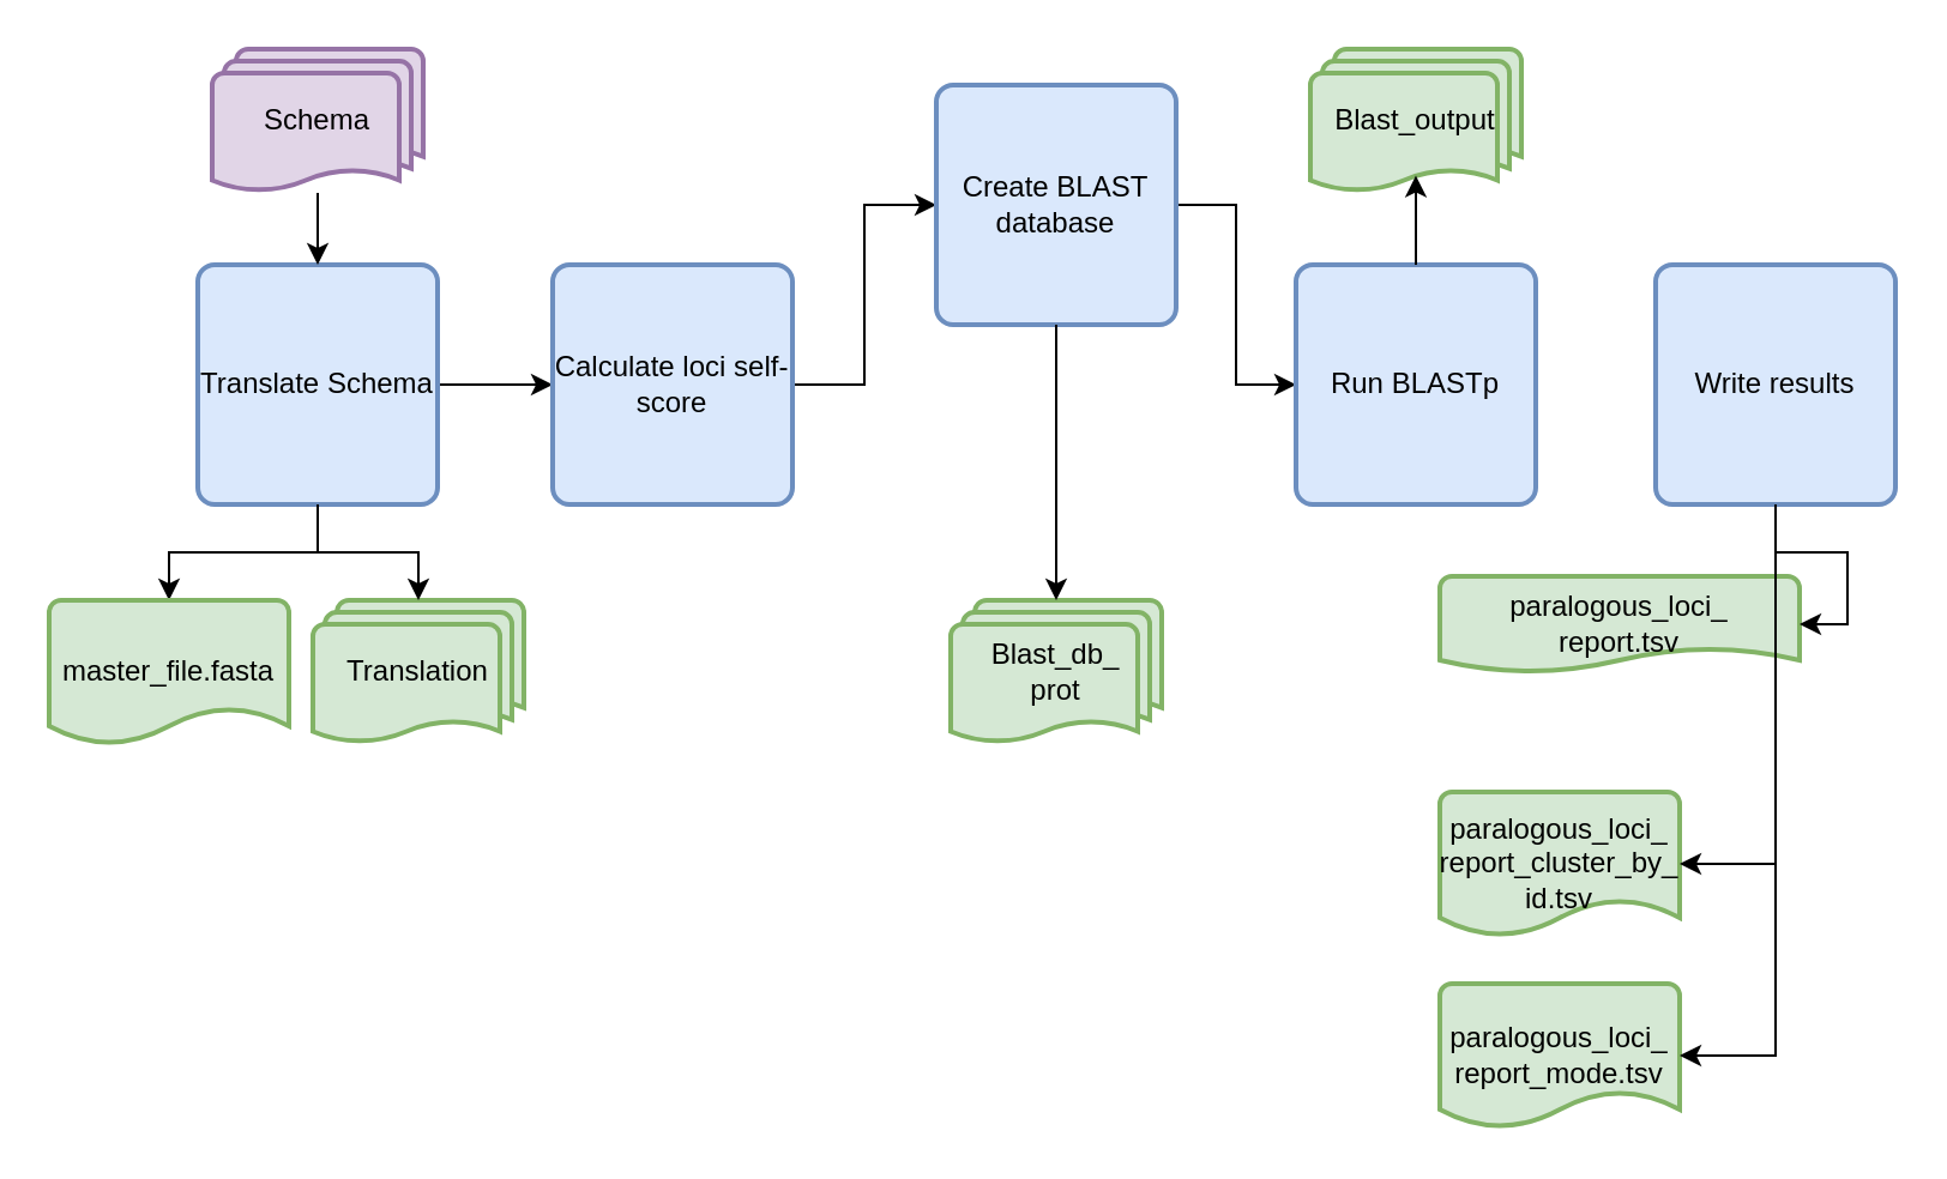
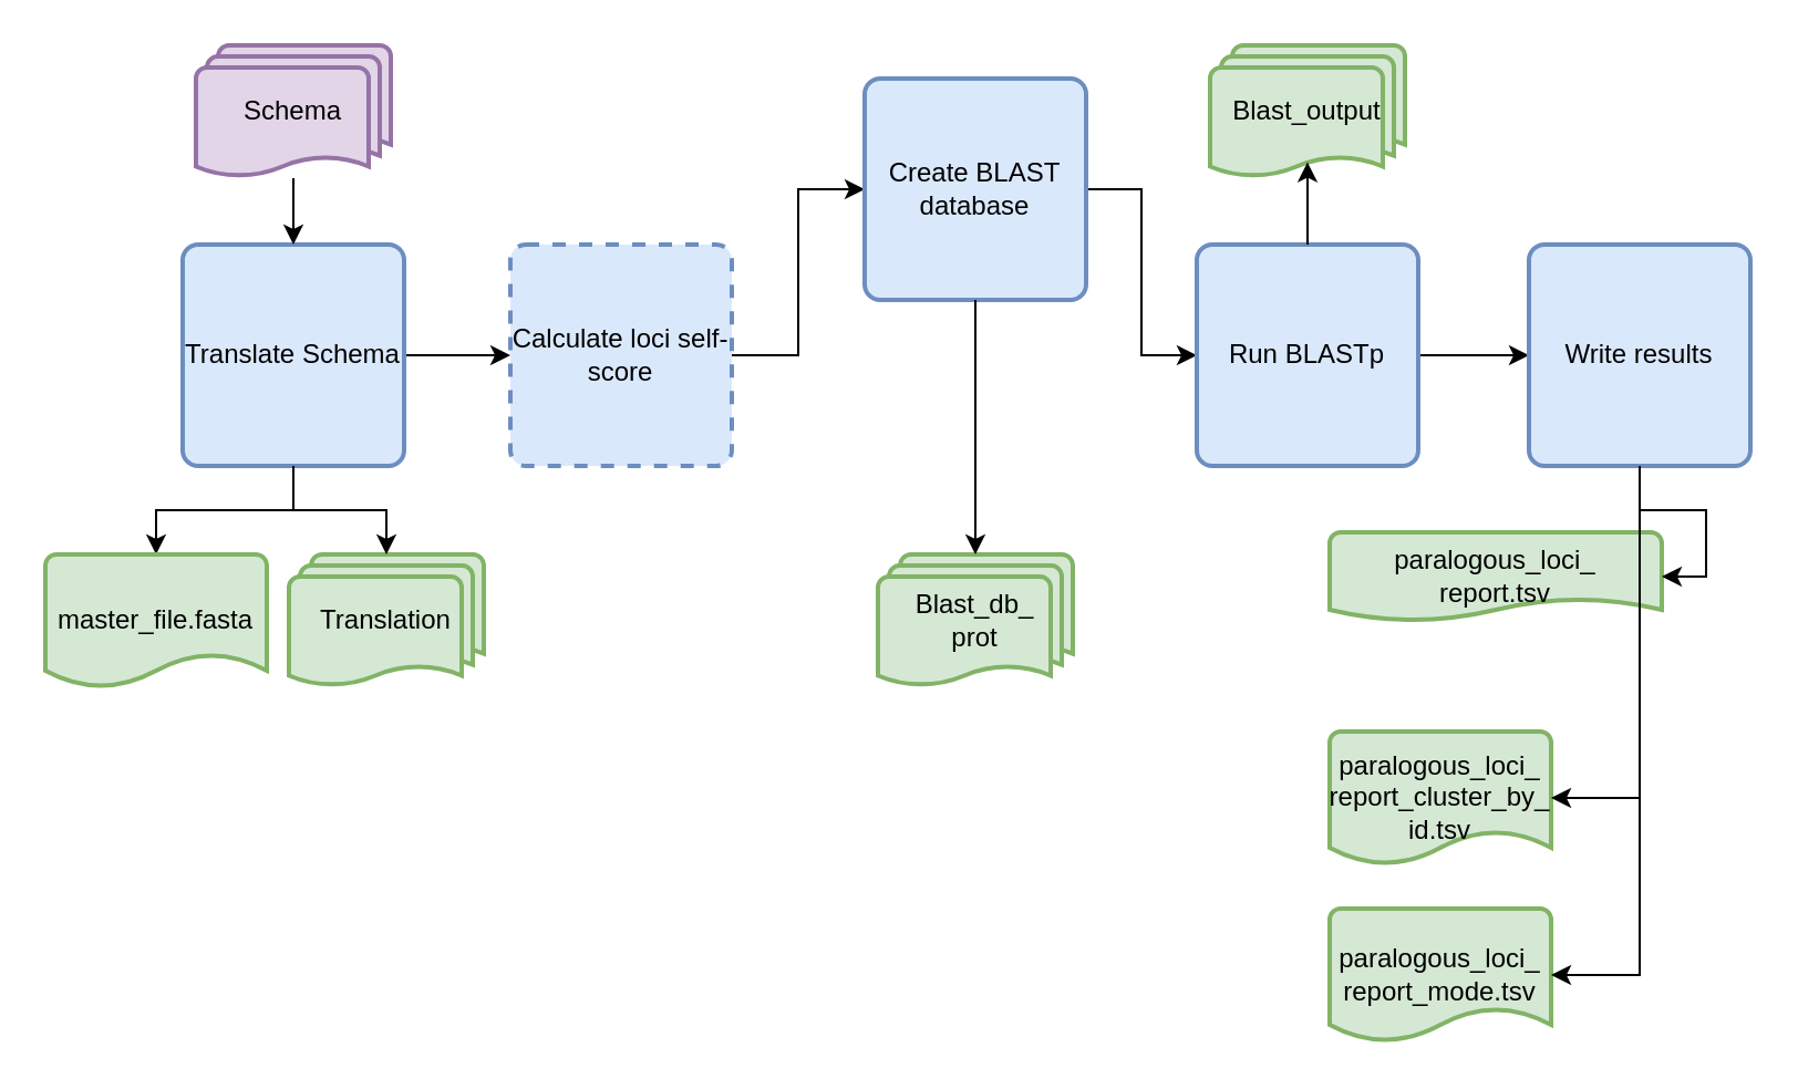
  <mxCell id="0" />
  <mxCell id="1" parent="0" />
  <mxCell id="2" style="edgeStyle=orthogonalEdgeStyle;rounded=0;orthogonalLoop=1;jettySize=auto;html=1;entryX=0;entryY=0.5;entryDx=0;entryDy=0;" edge="1" parent="1" source="4" target="8"><mxGeometry relative="1" as="geometry" /></mxCell>
  <mxCell id="3" style="edgeStyle=orthogonalEdgeStyle;rounded=0;orthogonalLoop=1;jettySize=auto;html=1;" edge="1" parent="1" source="4" target="18"><mxGeometry relative="1" as="geometry" /></mxCell>
  <mxCell id="4" value="Translate Schema" style="rounded=1;whiteSpace=wrap;html=1;absoluteArcSize=1;arcSize=14;strokeWidth=2;fillColor=#dae8fc;strokeColor=#6c8ebf;" vertex="1" parent="1"><mxGeometry x="82" y="110" width="100" height="100" as="geometry" /></mxCell>
  <mxCell id="5" style="edgeStyle=orthogonalEdgeStyle;rounded=0;orthogonalLoop=1;jettySize=auto;html=1;entryX=0.5;entryY=0;entryDx=0;entryDy=0;" edge="1" parent="1" source="6" target="4"><mxGeometry relative="1" as="geometry" /></mxCell>
  <mxCell id="6" value="Schema" style="strokeWidth=2;html=1;shape=mxgraph.flowchart.multi-document;whiteSpace=wrap;fillColor=#e1d5e7;strokeColor=#9673a6;" vertex="1" parent="1"><mxGeometry x="88" y="20" width="88" height="60" as="geometry" /></mxCell>
  <mxCell id="7" style="edgeStyle=orthogonalEdgeStyle;rounded=0;orthogonalLoop=1;jettySize=auto;html=1;entryX=0;entryY=0.5;entryDx=0;entryDy=0;" edge="1" parent="1" source="8" target="10"><mxGeometry relative="1" as="geometry" /></mxCell>
- <mxCell id="8" value="Calculate loci self-score" style="rounded=1;whiteSpace=wrap;html=1;absoluteArcSize=1;arcSize=14;strokeWidth=2;fillColor=#dae8fc;strokeColor=#6c8ebf;" vertex="1" parent="1"><mxGeometry x="230" y="110" width="100" height="100" as="geometry" /></mxCell>
+ <mxCell id="8" value="Calculate loci self-score" style="rounded=1;whiteSpace=wrap;html=1;absoluteArcSize=1;arcSize=14;strokeWidth=2;fillColor=#dae8fc;strokeColor=#6c8ebf;dashed=1;" vertex="1" parent="1"><mxGeometry x="230" y="110" width="100" height="100" as="geometry" /></mxCell>
  <mxCell id="9" style="edgeStyle=orthogonalEdgeStyle;rounded=0;orthogonalLoop=1;jettySize=auto;html=1;entryX=0;entryY=0.5;entryDx=0;entryDy=0;" edge="1" parent="1" source="10" target="12"><mxGeometry relative="1" as="geometry" /></mxCell>
  <mxCell id="10" value="Create BLAST database" style="rounded=1;whiteSpace=wrap;html=1;absoluteArcSize=1;arcSize=14;strokeWidth=2;fillColor=#dae8fc;strokeColor=#6c8ebf;" vertex="1" parent="1"><mxGeometry x="390" y="35" width="100" height="100" as="geometry" /></mxCell>
+ <mxCell id="11" style="edgeStyle=orthogonalEdgeStyle;rounded=0;orthogonalLoop=1;jettySize=auto;html=1;entryX=0;entryY=0.5;entryDx=0;entryDy=0;" edge="1" parent="1" source="12" target="13"><mxGeometry relative="1" as="geometry" /></mxCell>
  <mxCell id="12" value="Run BLASTp" style="rounded=1;whiteSpace=wrap;html=1;absoluteArcSize=1;arcSize=14;strokeWidth=2;fillColor=#dae8fc;strokeColor=#6c8ebf;" vertex="1" parent="1"><mxGeometry x="540" y="110" width="100" height="100" as="geometry" /></mxCell>
  <mxCell id="13" value="Write results" style="rounded=1;whiteSpace=wrap;html=1;absoluteArcSize=1;arcSize=14;strokeWidth=2;fillColor=#dae8fc;strokeColor=#6c8ebf;" vertex="1" parent="1"><mxGeometry x="690" y="110" width="100" height="100" as="geometry" /></mxCell>
  <mxCell id="14" value="Translation" style="strokeWidth=2;html=1;shape=mxgraph.flowchart.multi-document;whiteSpace=wrap;fillColor=#d5e8d4;strokeColor=#82b366;" vertex="1" parent="1"><mxGeometry x="130" y="250" width="88" height="60" as="geometry" /></mxCell>
  <mxCell id="15" style="edgeStyle=orthogonalEdgeStyle;rounded=0;orthogonalLoop=1;jettySize=auto;html=1;entryX=0.5;entryY=0;entryDx=0;entryDy=0;entryPerimeter=0;" edge="1" parent="1" source="4" target="14"><mxGeometry relative="1" as="geometry" /></mxCell>
  <mxCell id="16" value="Blast_db_&lt;div&gt;prot&lt;/div&gt;" style="strokeWidth=2;html=1;shape=mxgraph.flowchart.multi-document;whiteSpace=wrap;fillColor=#d5e8d4;strokeColor=#82b366;" vertex="1" parent="1"><mxGeometry x="396" y="250" width="88" height="60" as="geometry" /></mxCell>
  <mxCell id="17" style="edgeStyle=orthogonalEdgeStyle;rounded=0;orthogonalLoop=1;jettySize=auto;html=1;entryX=0.5;entryY=0;entryDx=0;entryDy=0;entryPerimeter=0;" edge="1" parent="1" source="10" target="16"><mxGeometry relative="1" as="geometry" /></mxCell>
  <mxCell id="18" value="master_file.fasta" style="strokeWidth=2;html=1;shape=mxgraph.flowchart.document2;whiteSpace=wrap;size=0.25;fillColor=#d5e8d4;strokeColor=#82b366;" vertex="1" parent="1"><mxGeometry x="20" y="250" width="100" height="60" as="geometry" /></mxCell>
  <mxCell id="19" value="Blast_output" style="strokeWidth=2;html=1;shape=mxgraph.flowchart.multi-document;whiteSpace=wrap;fillColor=#d5e8d4;strokeColor=#82b366;" vertex="1" parent="1"><mxGeometry x="546" y="20" width="88" height="60" as="geometry" /></mxCell>
  <mxCell id="20" value="paralogous_loci_&lt;div&gt;report.tsv&lt;/div&gt;" style="strokeWidth=2;html=1;shape=mxgraph.flowchart.document2;whiteSpace=wrap;size=0.25;fillColor=#d5e8d4;strokeColor=#82b366;" vertex="1" parent="1"><mxGeometry x="600" y="240" width="150" height="40" as="geometry" /></mxCell>
  <mxCell id="21" style="edgeStyle=orthogonalEdgeStyle;rounded=0;orthogonalLoop=1;jettySize=auto;html=1;entryX=0.5;entryY=0.88;entryDx=0;entryDy=0;entryPerimeter=0;" edge="1" parent="1" source="12" target="19"><mxGeometry relative="1" as="geometry" /></mxCell>
  <mxCell id="22" value="paralogous_loci_&lt;div&gt;report_cluster_&lt;span style=&quot;background-color: initial;&quot;&gt;by_&lt;/span&gt;&lt;/div&gt;&lt;div&gt;&lt;span style=&quot;background-color: initial;&quot;&gt;id.&lt;/span&gt;&lt;span style=&quot;background-color: initial;&quot;&gt;tsv&lt;/span&gt;&lt;/div&gt;" style="strokeWidth=2;html=1;shape=mxgraph.flowchart.document2;whiteSpace=wrap;size=0.25;fillColor=#d5e8d4;strokeColor=#82b366;" vertex="1" parent="1"><mxGeometry x="600" y="330" width="100" height="60" as="geometry" /></mxCell>
  <mxCell id="23" value="paralogous_loci_&lt;div&gt;report_mode.tsv&lt;/div&gt;" style="strokeWidth=2;html=1;shape=mxgraph.flowchart.document2;whiteSpace=wrap;size=0.25;fillColor=#d5e8d4;strokeColor=#82b366;" vertex="1" parent="1"><mxGeometry x="600" y="410" width="100" height="60" as="geometry" /></mxCell>
  <mxCell id="24" style="edgeStyle=orthogonalEdgeStyle;rounded=0;orthogonalLoop=1;jettySize=auto;html=1;entryX=1;entryY=0.5;entryDx=0;entryDy=0;entryPerimeter=0;" edge="1" parent="1" source="13" target="23"><mxGeometry relative="1" as="geometry" /></mxCell>
  <mxCell id="25" style="edgeStyle=orthogonalEdgeStyle;rounded=0;orthogonalLoop=1;jettySize=auto;html=1;entryX=1;entryY=0.5;entryDx=0;entryDy=0;entryPerimeter=0;" edge="1" parent="1" source="13" target="22"><mxGeometry relative="1" as="geometry" /></mxCell>
  <mxCell id="26" style="edgeStyle=orthogonalEdgeStyle;rounded=0;orthogonalLoop=1;jettySize=auto;html=1;entryX=1;entryY=0.5;entryDx=0;entryDy=0;entryPerimeter=0;" edge="1" parent="1" source="13" target="20"><mxGeometry relative="1" as="geometry" /></mxCell>
